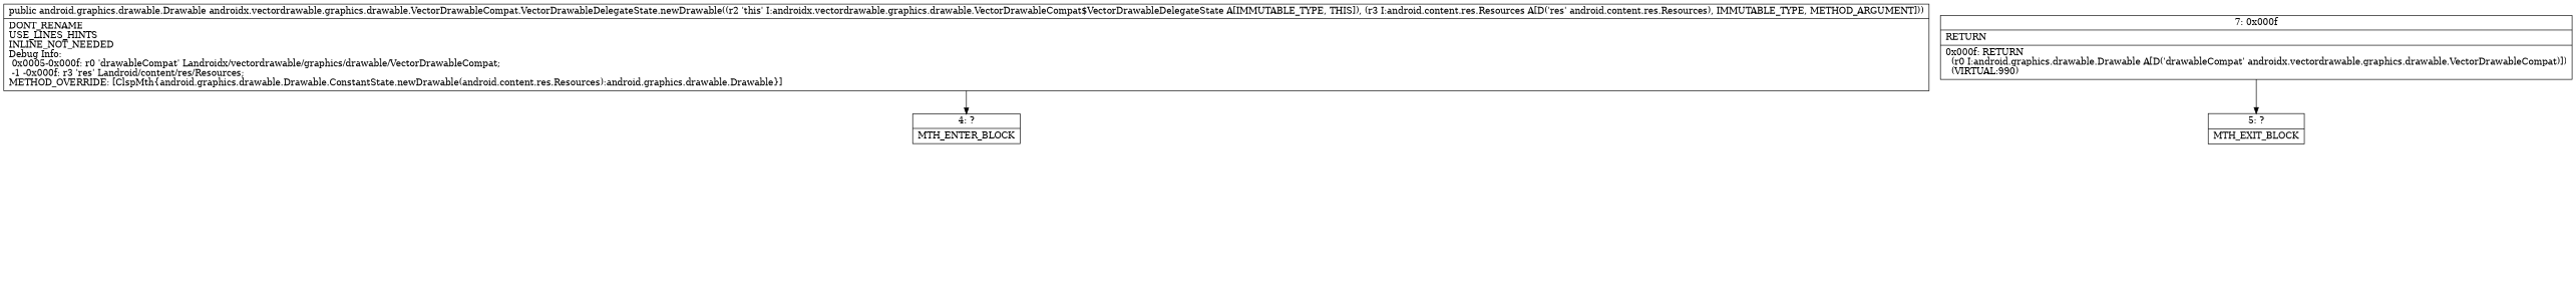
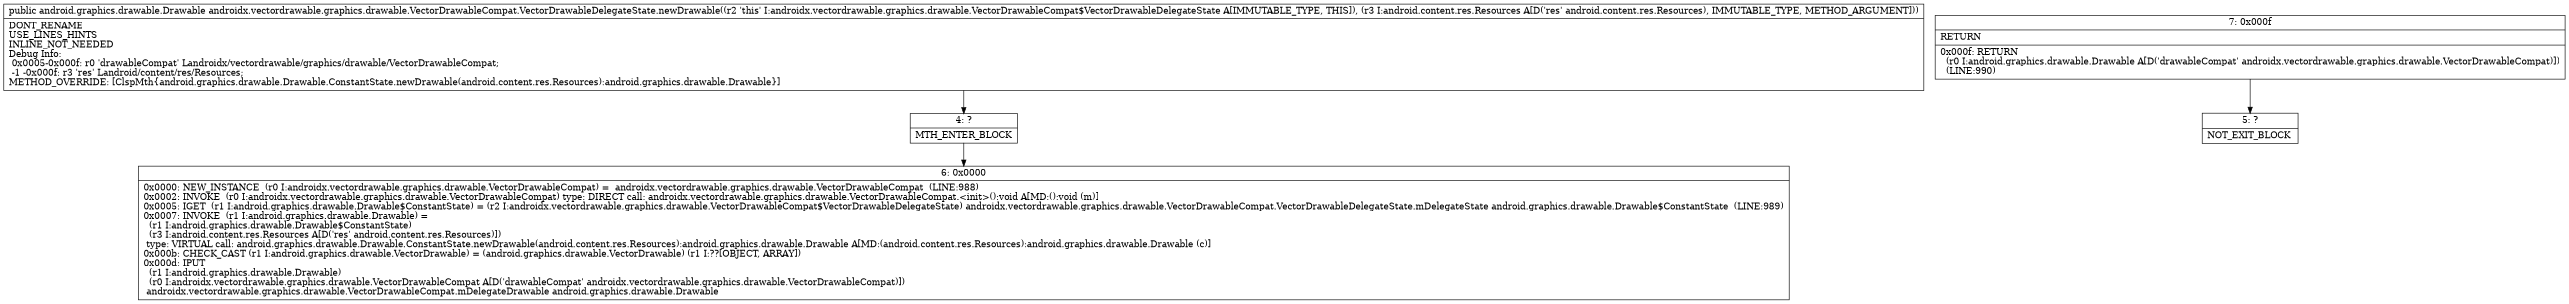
  digraph {
    node [shape=record]
    n1 [label="{4\:\ ?|MTH_ENTER_BLOCK\l}"]
-   n3 [label="{7\:\ 0x000f|RETURN\l|0x000f: RETURN  \l  (r0 I:android.graphics.drawable.Drawable A[D('drawableCompat' androidx.vectordrawable.graphics.drawable.VectorDrawableCompat)])\l  (VIRTUAL:990)\l}"]
-   n4 [label="{5\:\ ?|MTH_EXIT_BLOCK\l}"]
+   n2 [label="{6\:\ 0x0000|0x0000: NEW_INSTANCE  (r0 I:androidx.vectordrawable.graphics.drawable.VectorDrawableCompat) =  androidx.vectordrawable.graphics.drawable.VectorDrawableCompat  (LINE:988)\l0x0002: INVOKE  (r0 I:androidx.vectordrawable.graphics.drawable.VectorDrawableCompat) type: DIRECT call: androidx.vectordrawable.graphics.drawable.VectorDrawableCompat.\<init\>():void A[MD:():void (m)]\l0x0005: IGET  (r1 I:android.graphics.drawable.Drawable$ConstantState) = (r2 I:androidx.vectordrawable.graphics.drawable.VectorDrawableCompat$VectorDrawableDelegateState) androidx.vectordrawable.graphics.drawable.VectorDrawableCompat.VectorDrawableDelegateState.mDelegateState android.graphics.drawable.Drawable$ConstantState  (LINE:989)\l0x0007: INVOKE  (r1 I:android.graphics.drawable.Drawable) = \l  (r1 I:android.graphics.drawable.Drawable$ConstantState)\l  (r3 I:android.content.res.Resources A[D('res' android.content.res.Resources)])\l type: VIRTUAL call: android.graphics.drawable.Drawable.ConstantState.newDrawable(android.content.res.Resources):android.graphics.drawable.Drawable A[MD:(android.content.res.Resources):android.graphics.drawable.Drawable (c)]\l0x000b: CHECK_CAST (r1 I:android.graphics.drawable.VectorDrawable) = (android.graphics.drawable.VectorDrawable) (r1 I:??[OBJECT, ARRAY]) \l0x000d: IPUT  \l  (r1 I:android.graphics.drawable.Drawable)\l  (r0 I:androidx.vectordrawable.graphics.drawable.VectorDrawableCompat A[D('drawableCompat' androidx.vectordrawable.graphics.drawable.VectorDrawableCompat)])\l androidx.vectordrawable.graphics.drawable.VectorDrawableCompat.mDelegateDrawable android.graphics.drawable.Drawable \l}"]
+   n3 [label="{7\:\ 0x000f|RETURN\l|0x000f: RETURN  \l  (r0 I:android.graphics.drawable.Drawable A[D('drawableCompat' androidx.vectordrawable.graphics.drawable.VectorDrawableCompat)])\l  (LINE:990)\l}"]
+   n4 [label="{5\:\ ?|NOT_EXIT_BLOCK\l}"]
    n5 [label="{public android.graphics.drawable.Drawable androidx.vectordrawable.graphics.drawable.VectorDrawableCompat.VectorDrawableDelegateState.newDrawable((r2 'this' I:androidx.vectordrawable.graphics.drawable.VectorDrawableCompat$VectorDrawableDelegateState A[IMMUTABLE_TYPE, THIS]), (r3 I:android.content.res.Resources A[D('res' android.content.res.Resources), IMMUTABLE_TYPE, METHOD_ARGUMENT]))  | DONT_RENAME\lUSE_LINES_HINTS\lINLINE_NOT_NEEDED\lDebug Info:\l  0x0005\-0x000f: r0 'drawableCompat' Landroidx\/vectordrawable\/graphics\/drawable\/VectorDrawableCompat;\l  \-1 \-0x000f: r3 'res' Landroid\/content\/res\/Resources;\lMETHOD_OVERRIDE: [ClspMth\{android.graphics.drawable.Drawable.ConstantState.newDrawable(android.content.res.Resources):android.graphics.drawable.Drawable\}]\l}"]
+   n1 -> n2
    n3 -> n4
    n5 -> n1
  }
